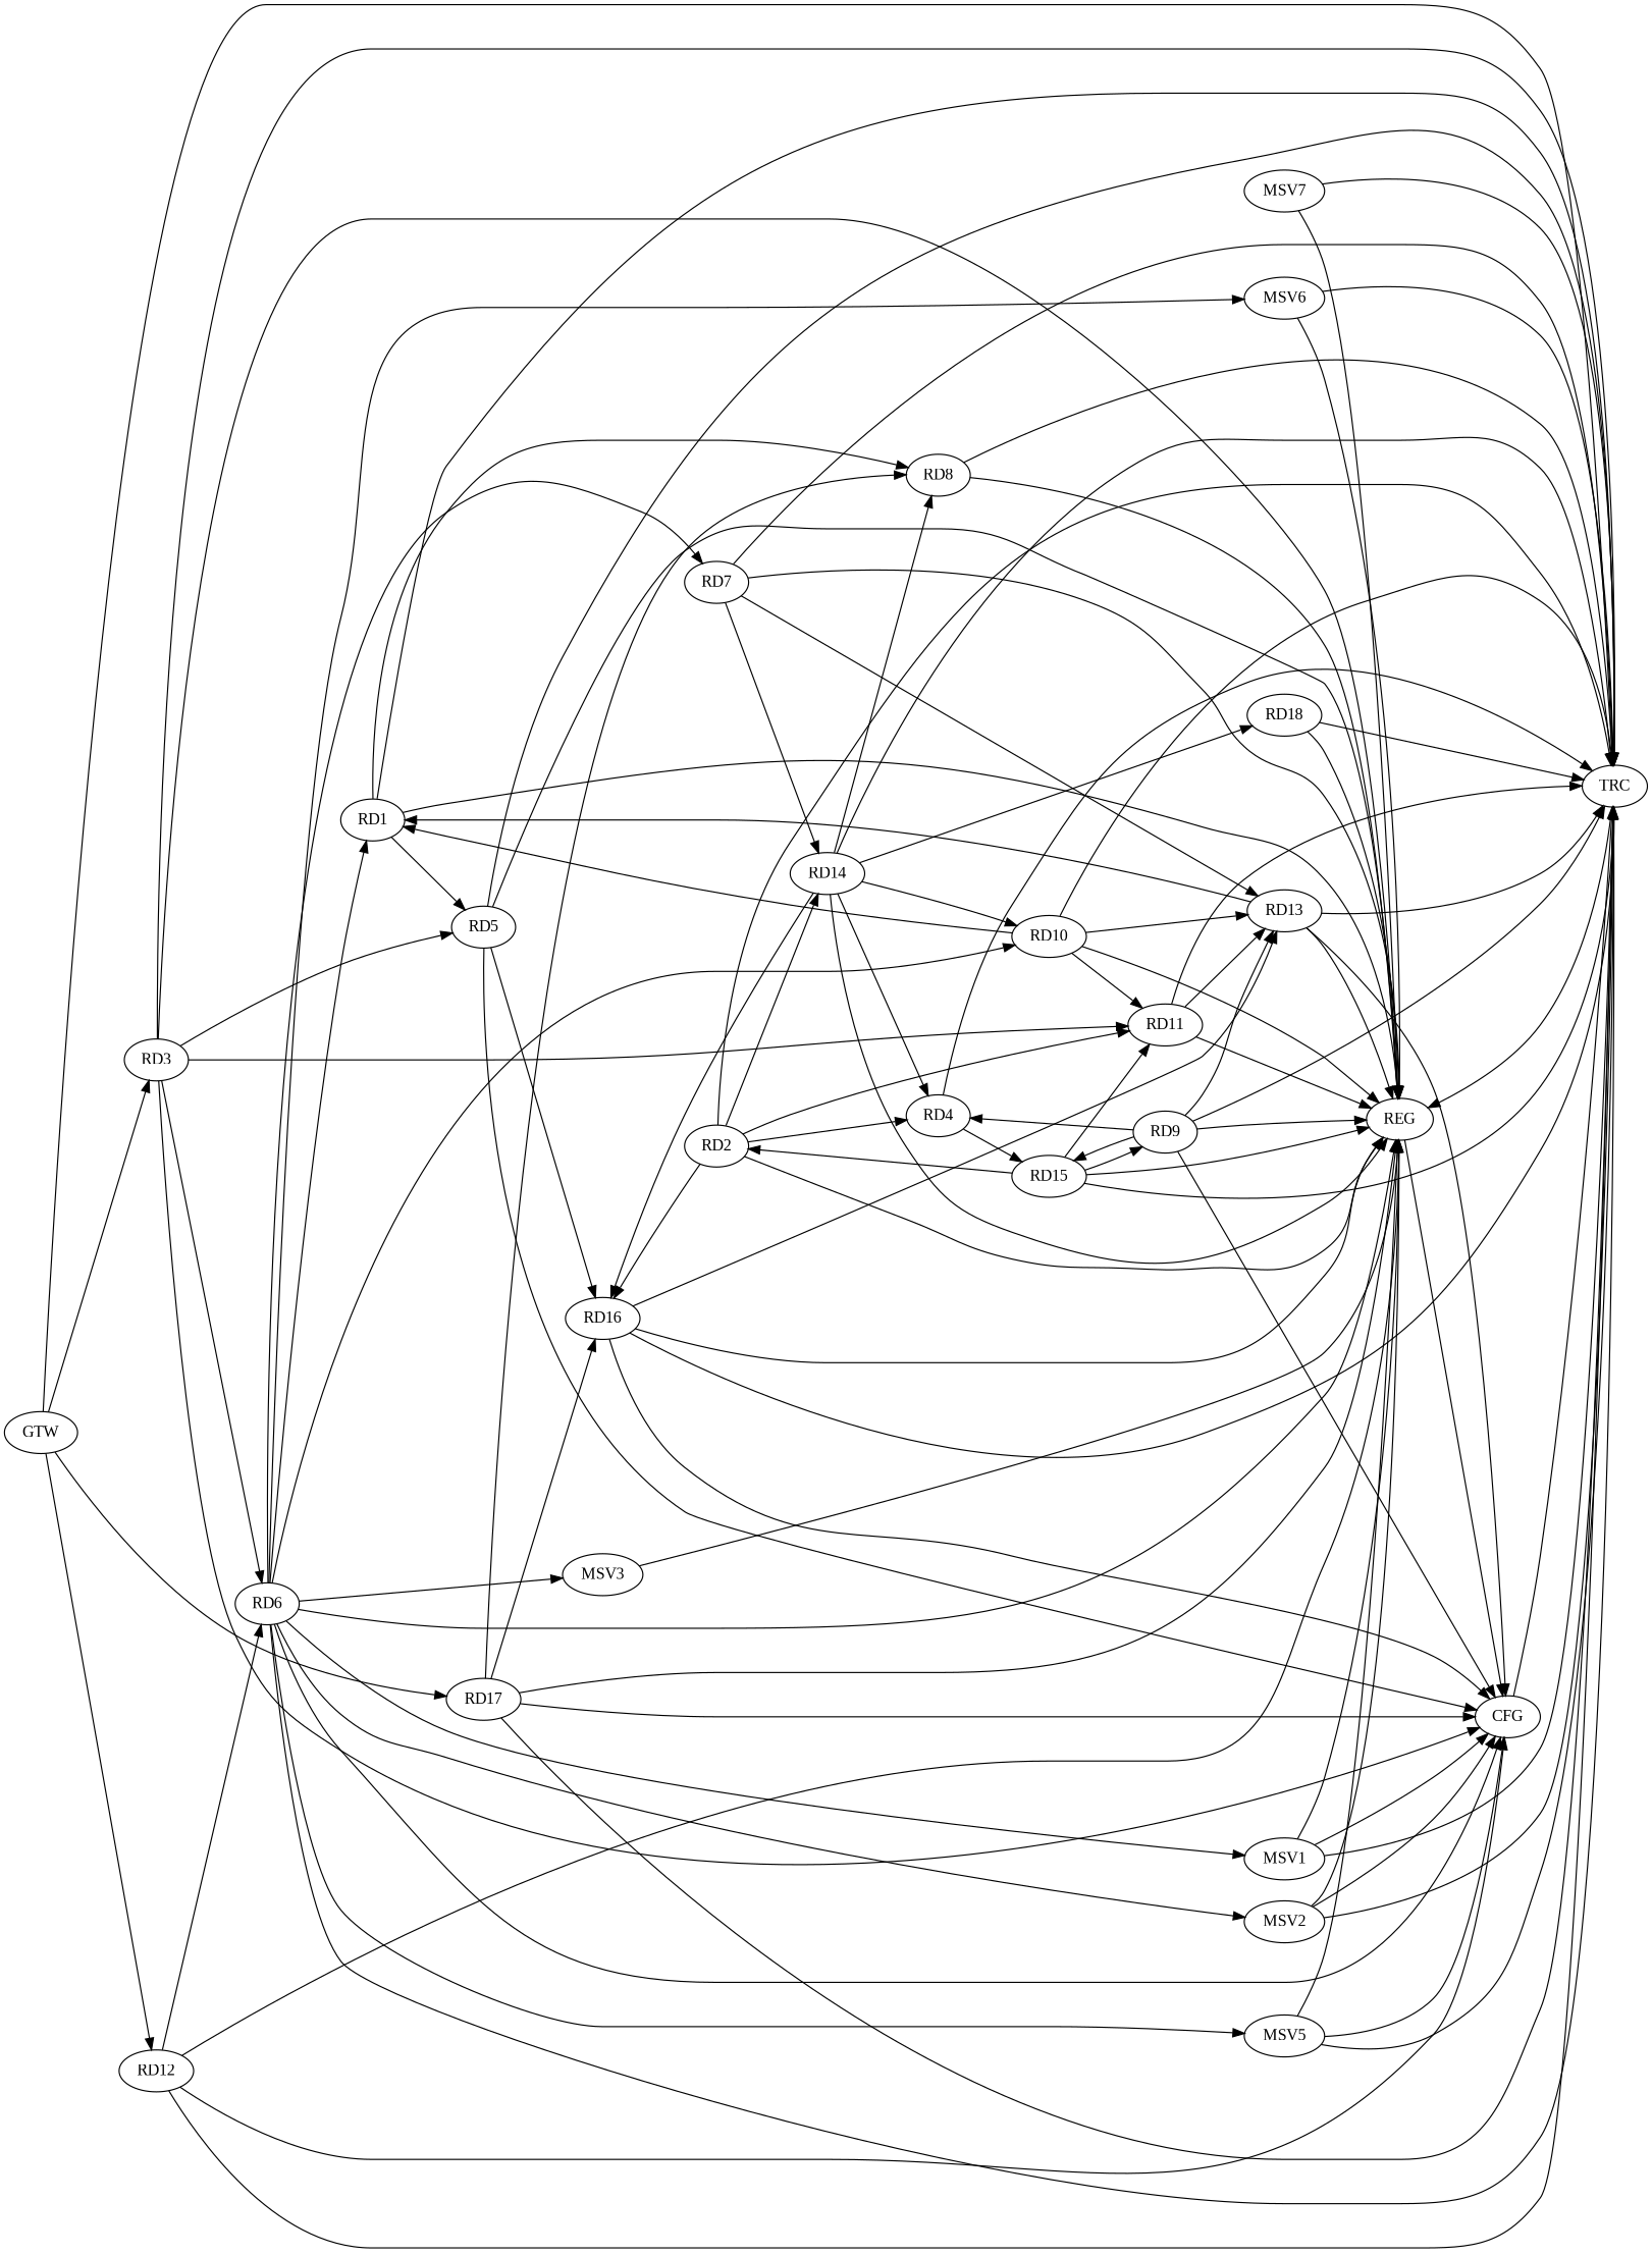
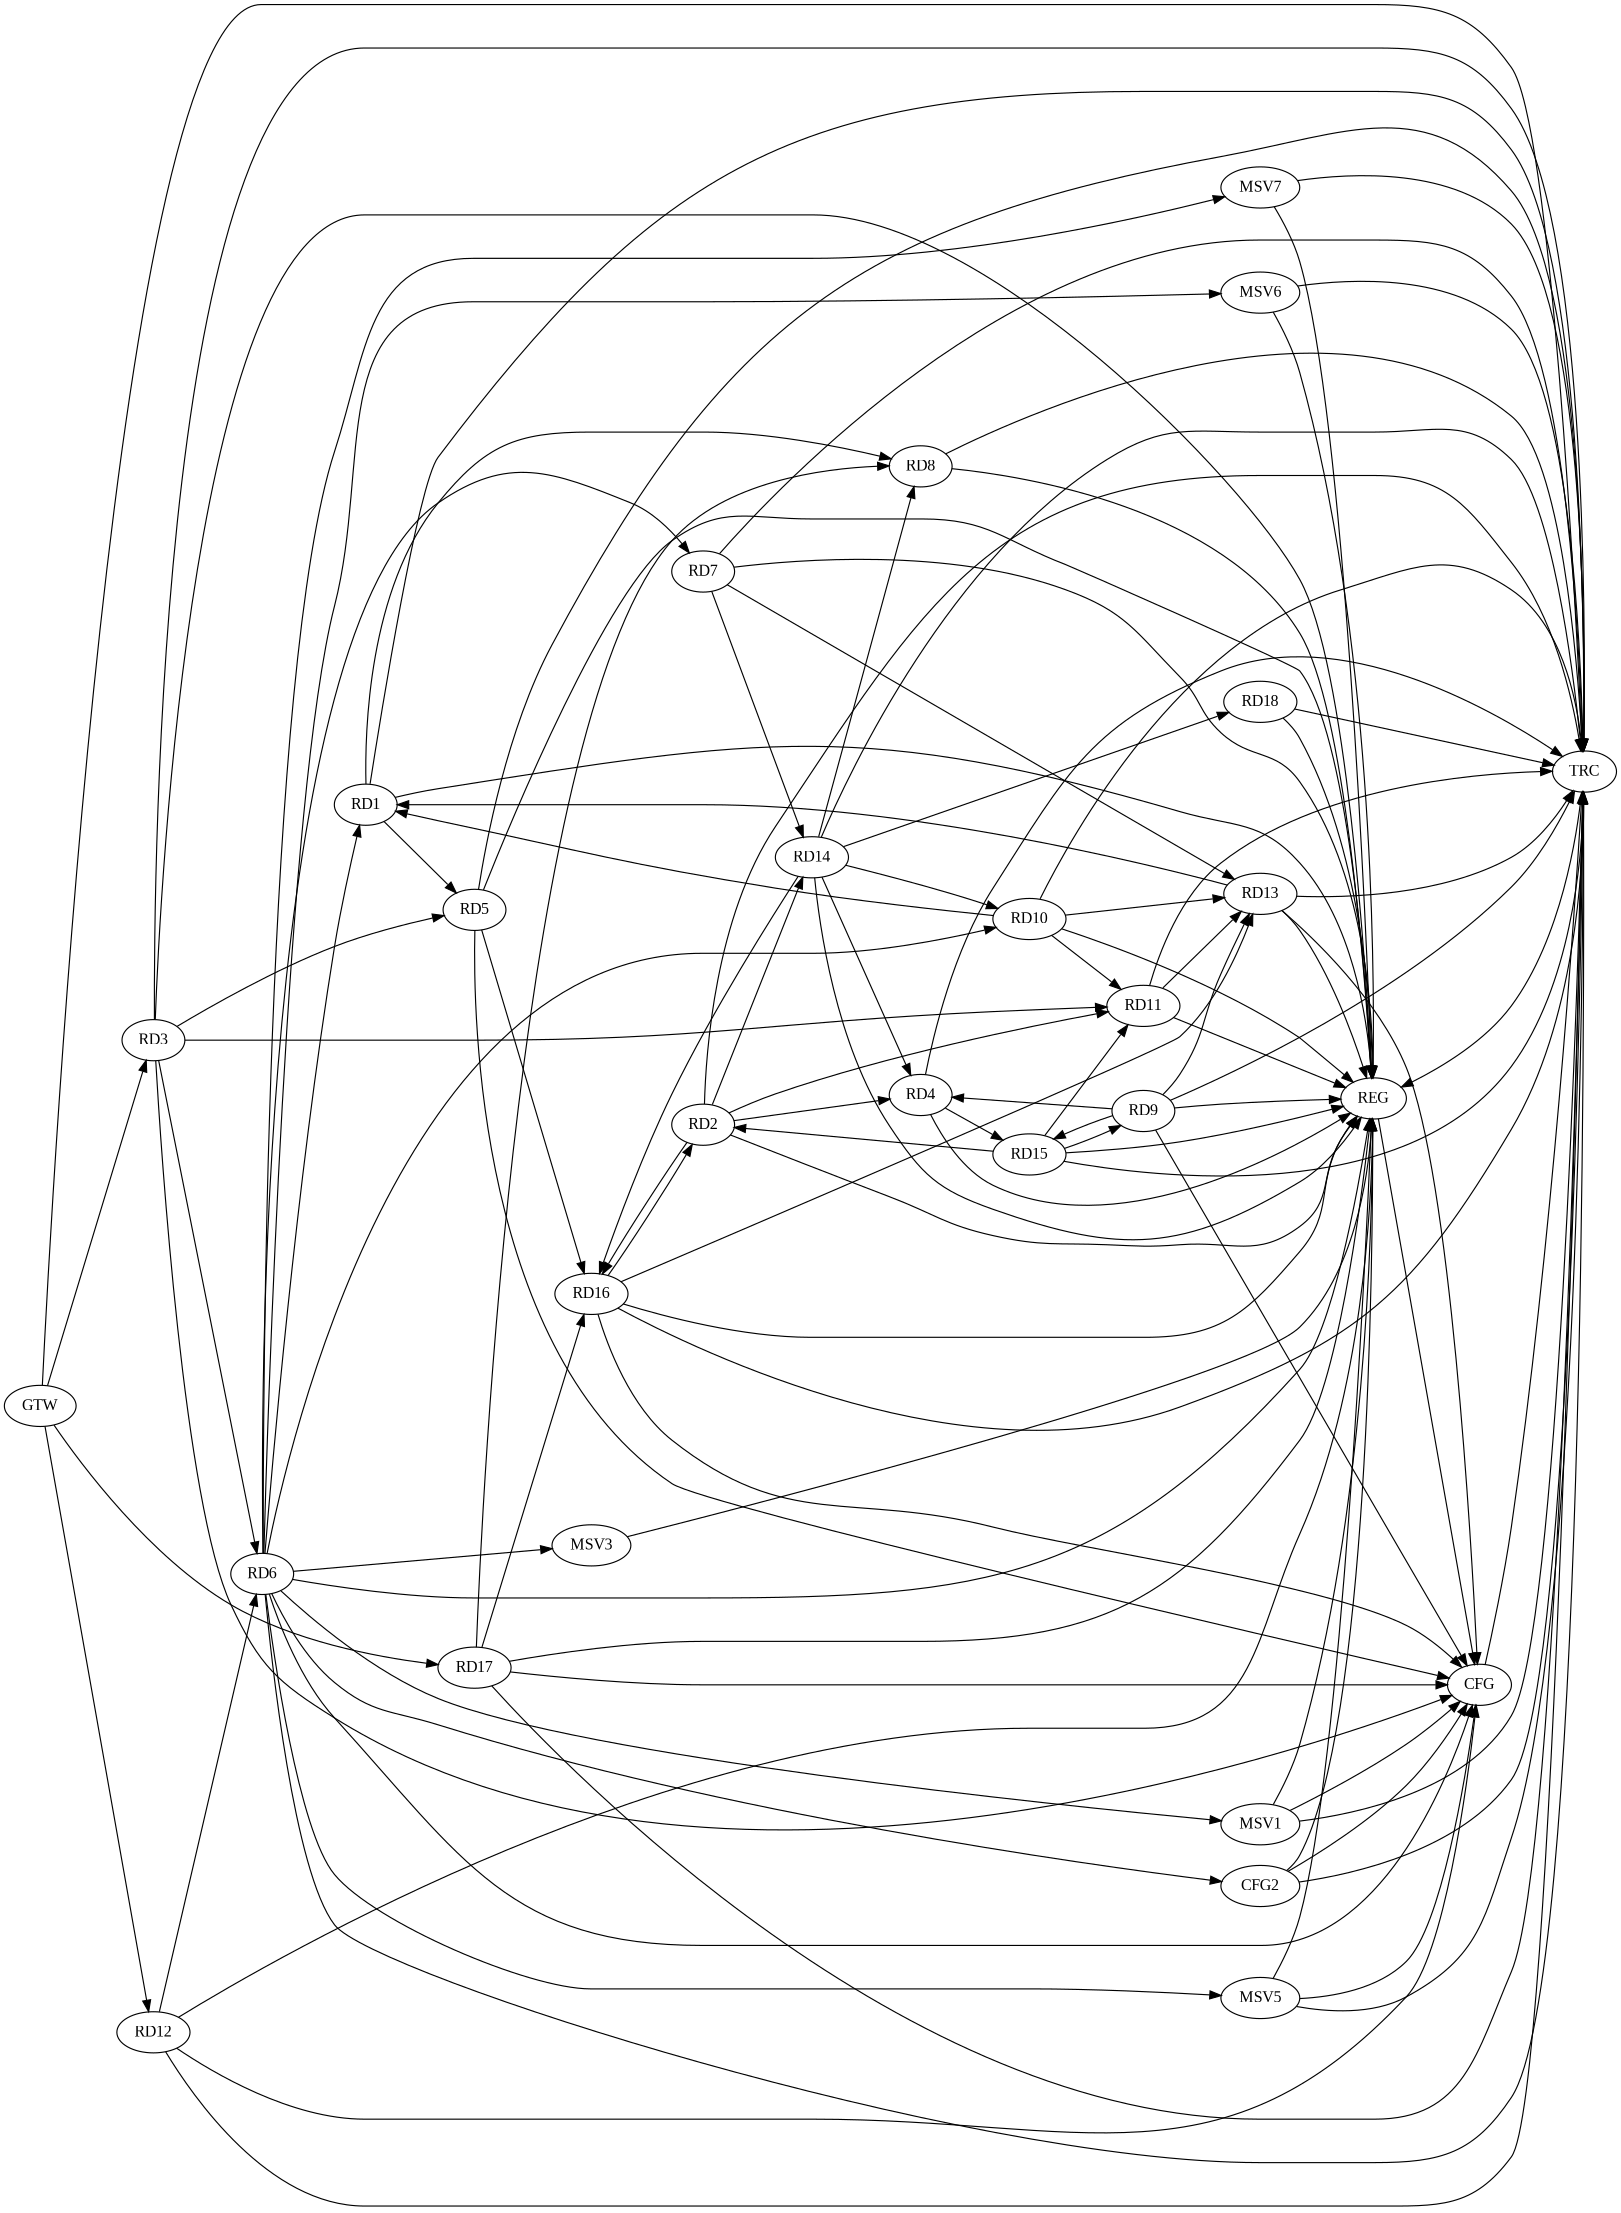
  strict digraph {
    fontname="Liberation Serif"
    rankdir=LR
    node [fontname="Liberation Serif"]
    edge [fontname="Liberation Serif"]
    n1 [label=RD1]
    n2 [label=RD5]
    n3 [label=RD8]
    n4 [label=REG]
    n5 [label=TRC]
    n6 [label=RD16]
    n7 [label=CFG]
    n8 [label=RD2]
    n9 [label=RD4]
    n10 [label=RD11]
    n11 [label=RD14]
    n12 [label=RD15]
    n13 [label=RD13]
    n14 [label=RD10]
    n15 [label=RD18]
    n16 [label=RD3]
    n17 [label=RD6]
    n18 [label=RD7]
    n19 [label=MSV1]
-   n20 [label=MSV2]
+   n20 [label=CFG2]
    n21 [label=MSV3]
    n22 [label=MSV7]
    n23 [label=MSV5]
    n24 [label=MSV6]
    n25 [label=RD9]
    n26 [label=RD12]
    n27 [label=RD17]
    n28 [label=GTW]
    n1 -> n2
    n1 -> n3
    n1 -> n4
    n1 -> n5
    n2 -> n4
    n2 -> n5
    n2 -> n6
    n2 -> n7
    n3 -> n4
    n3 -> n5
    n4 -> n7
    n5 -> n4
    n6 -> n4
    n6 -> n5
    n6 -> n7
+   n6 -> n8
    n6 -> n13
    n7 -> n5
    n8 -> n4
    n8 -> n5
    n8 -> n6
    n8 -> n9
    n8 -> n10
    n8 -> n11
+   n9 -> n4
    n9 -> n5
    n9 -> n12
    n10 -> n4
    n10 -> n5
    n10 -> n13
    n11 -> n3
    n11 -> n4
    n11 -> n5
    n11 -> n6
    n11 -> n9
    n11 -> n14
    n11 -> n15
    n12 -> n4
    n12 -> n5
    n12 -> n8
    n12 -> n10
    n12 -> n25
    n13 -> n1
    n13 -> n4
    n13 -> n5
    n13 -> n7
    n14 -> n1
    n14 -> n4
    n14 -> n5
    n14 -> n10
    n14 -> n13
    n15 -> n4
    n15 -> n5
    n16 -> n2
    n16 -> n4
    n16 -> n5
    n16 -> n7
    n16 -> n10
    n16 -> n17
    n17 -> n1
    n17 -> n4
    n17 -> n5
    n17 -> n7
    n17 -> n14
    n17 -> n18
    n17 -> n19
    n17 -> n20
    n17 -> n21
+   n17 -> n22
    n17 -> n23
    n17 -> n24
    n18 -> n4
    n18 -> n5
    n18 -> n11
    n18 -> n13
    n19 -> n4
    n19 -> n5
    n19 -> n7
    n20 -> n4
    n20 -> n5
    n20 -> n7
    n21 -> n4
    n22 -> n4
    n22 -> n5
    n23 -> n4
    n23 -> n5
    n23 -> n7
    n24 -> n4
    n24 -> n5
    n25 -> n4
    n25 -> n5
    n25 -> n7
    n25 -> n9
    n25 -> n12
    n25 -> n13
    n26 -> n4
    n26 -> n5
    n26 -> n7
    n26 -> n17
    n27 -> n3
    n27 -> n4
    n27 -> n5
    n27 -> n6
    n27 -> n7
    n28 -> n5
    n28 -> n16
    n28 -> n26
    n28 -> n27
  }
